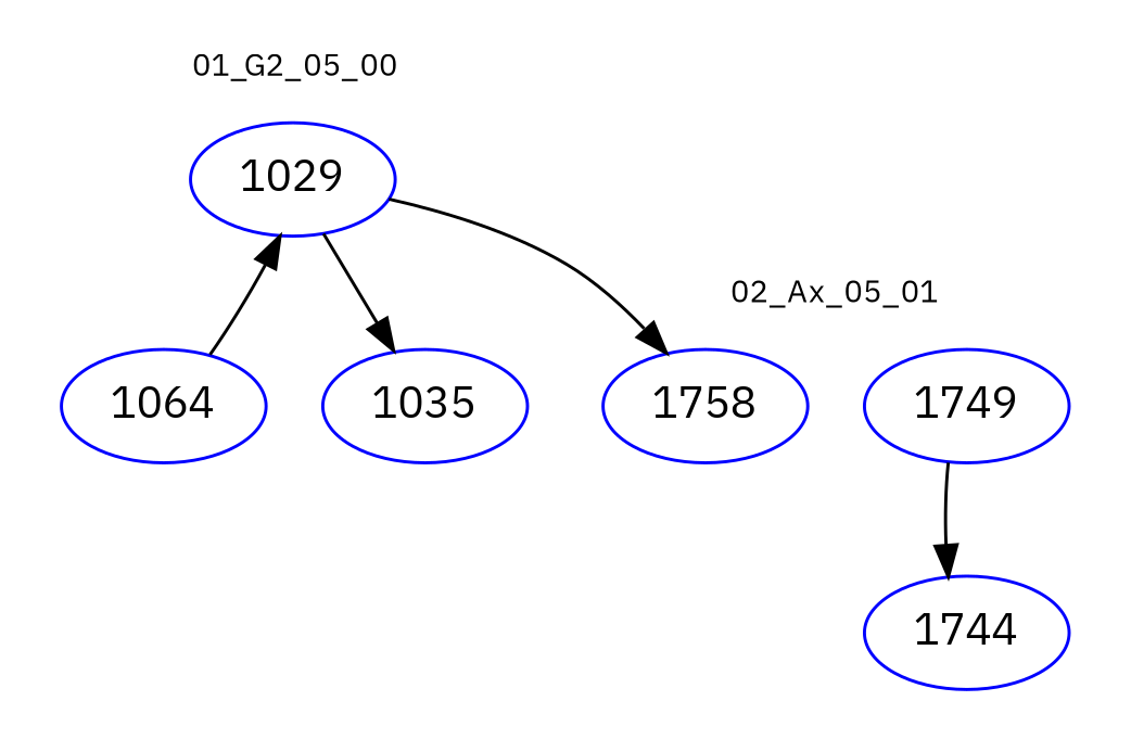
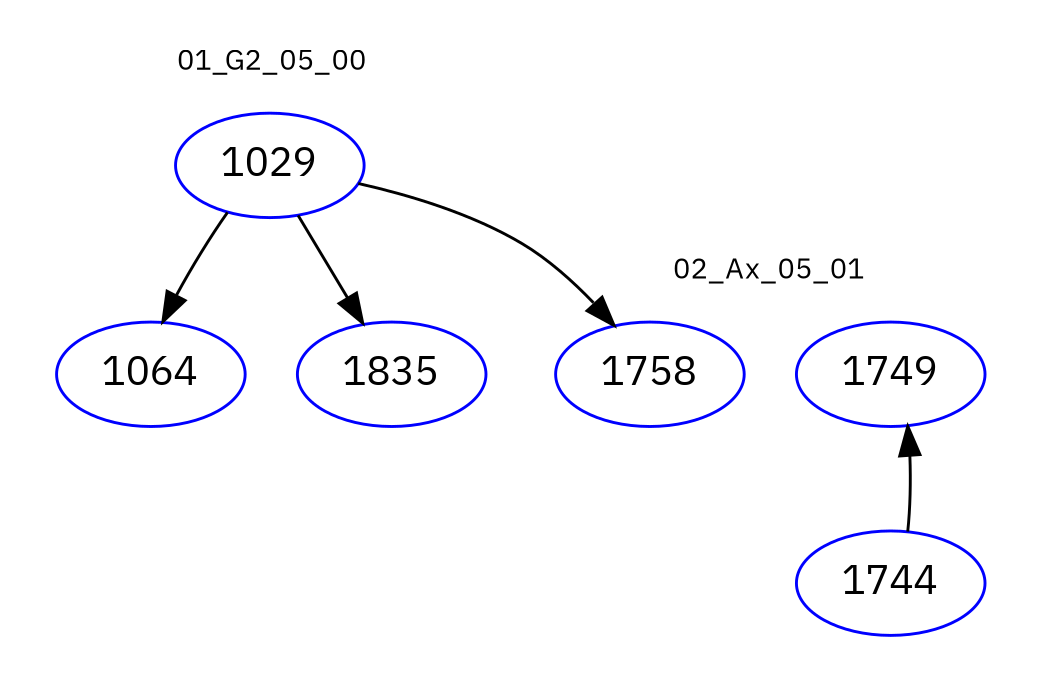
  digraph {
    fontname="IBM Plex Sans"
    node [color=blue fontname="IBM Plex Sans"]
    edge [color=black fontname="IBM Plex Sans"]
    n1 [label=1749]
    n2 [label=1744]
    n3 [label=1758]
    n4 [label=1029]
    n5 [label=1064]
-   n6 [label=1035]
+   n6 [label=1835]
    subgraph cluster_1 {
      color=white
      fontsize=10
      label="02_Ax_05_01"
      n1
      n2
      n3
    }
    subgraph cluster_2 {
      color=white
      fontsize=10
      label="01_G2_05_00"
      n4
      n5
      n6
    }
-   n1 -> n2
+   n2 -> n1
    n4 -> n3
-   n5 -> n4
+   n4 -> n5
    n4 -> n6
  }
